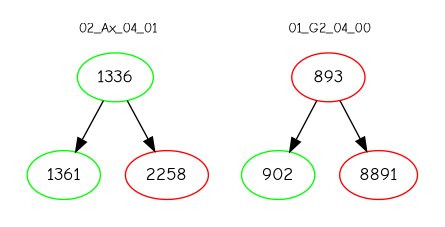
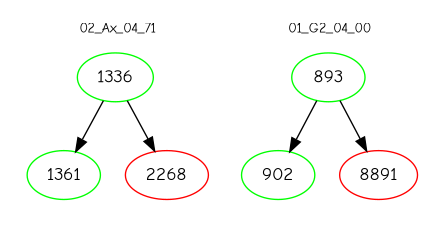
  digraph {
    fontname="Comic Neue"
    node [color=green fontname="Comic Neue"]
    edge [color=black fontname="Comic Neue"]
    n1 [label=1336]
    n2 [label=1361]
-   n3 [color=red label=2258]
-   n4 [color=red label=893]
+   n3 [color=red label=2268]
+   n4 [label=893]
    n5 [label=902]
    n6 [color=red label=8891]
    subgraph cluster_1 {
      color=white
      fontsize=10
-     label="02_Ax_04_01"
+     label="02_Ax_04_71"
      n1
      n2
      n3
    }
    subgraph cluster_2 {
      color=white
      fontsize=10
      label="01_G2_04_00"
      n4
      n5
      n6
    }
    n1 -> n2
    n1 -> n3
    n4 -> n5
    n4 -> n6
  }
